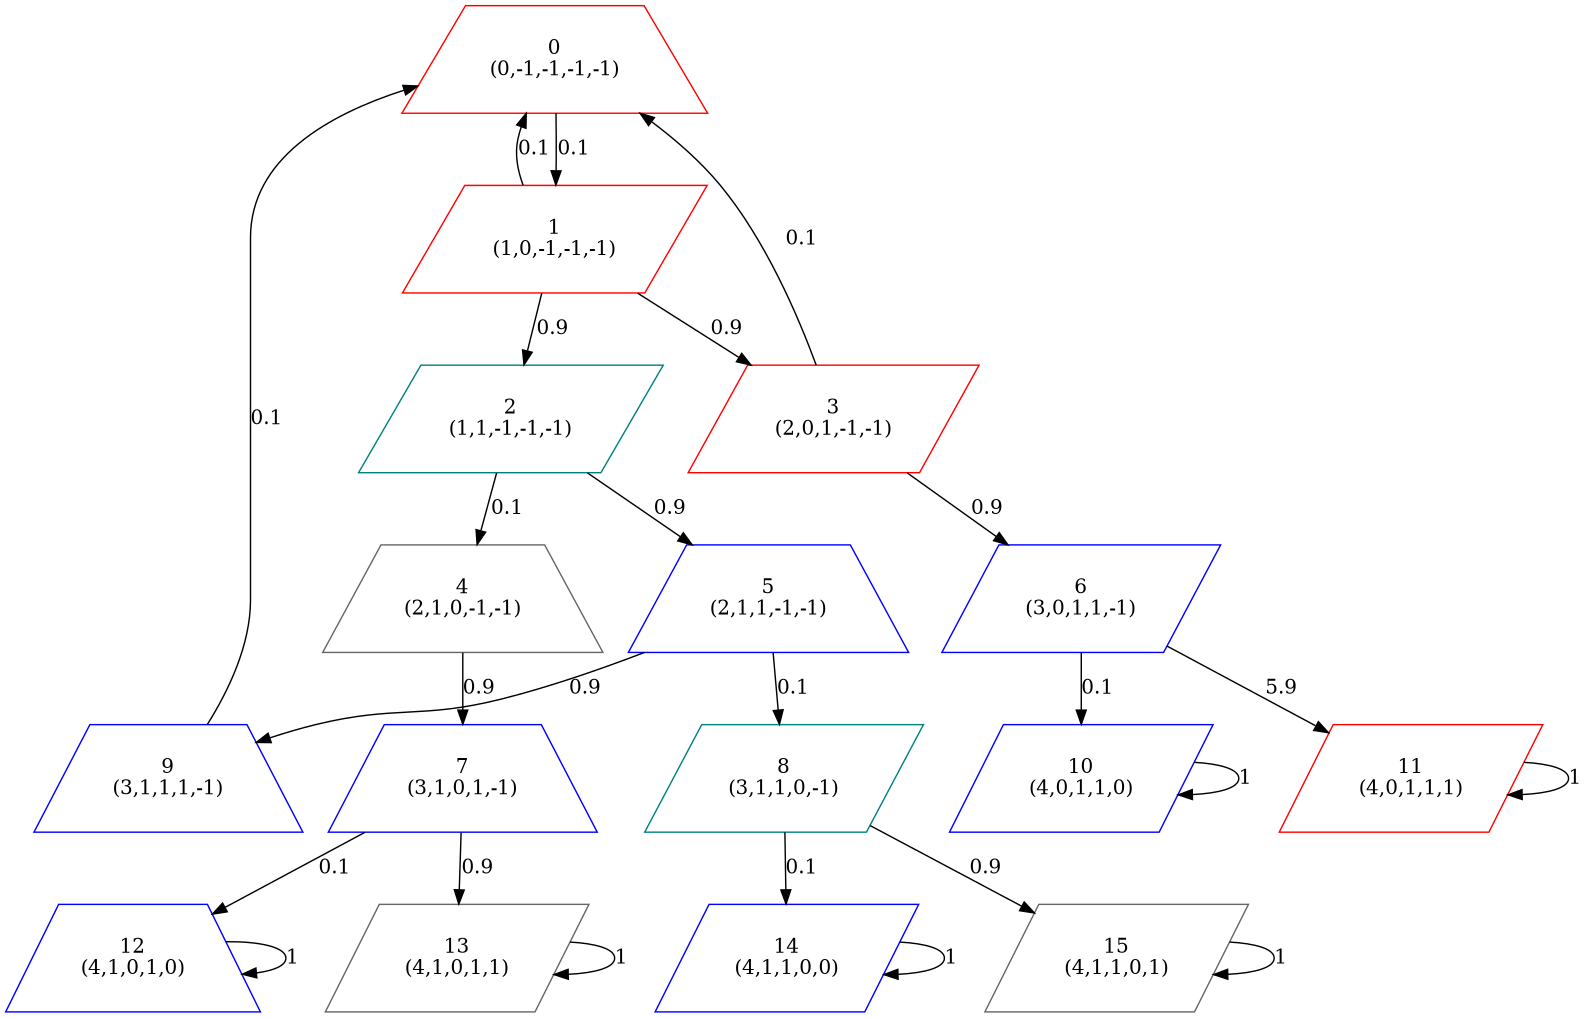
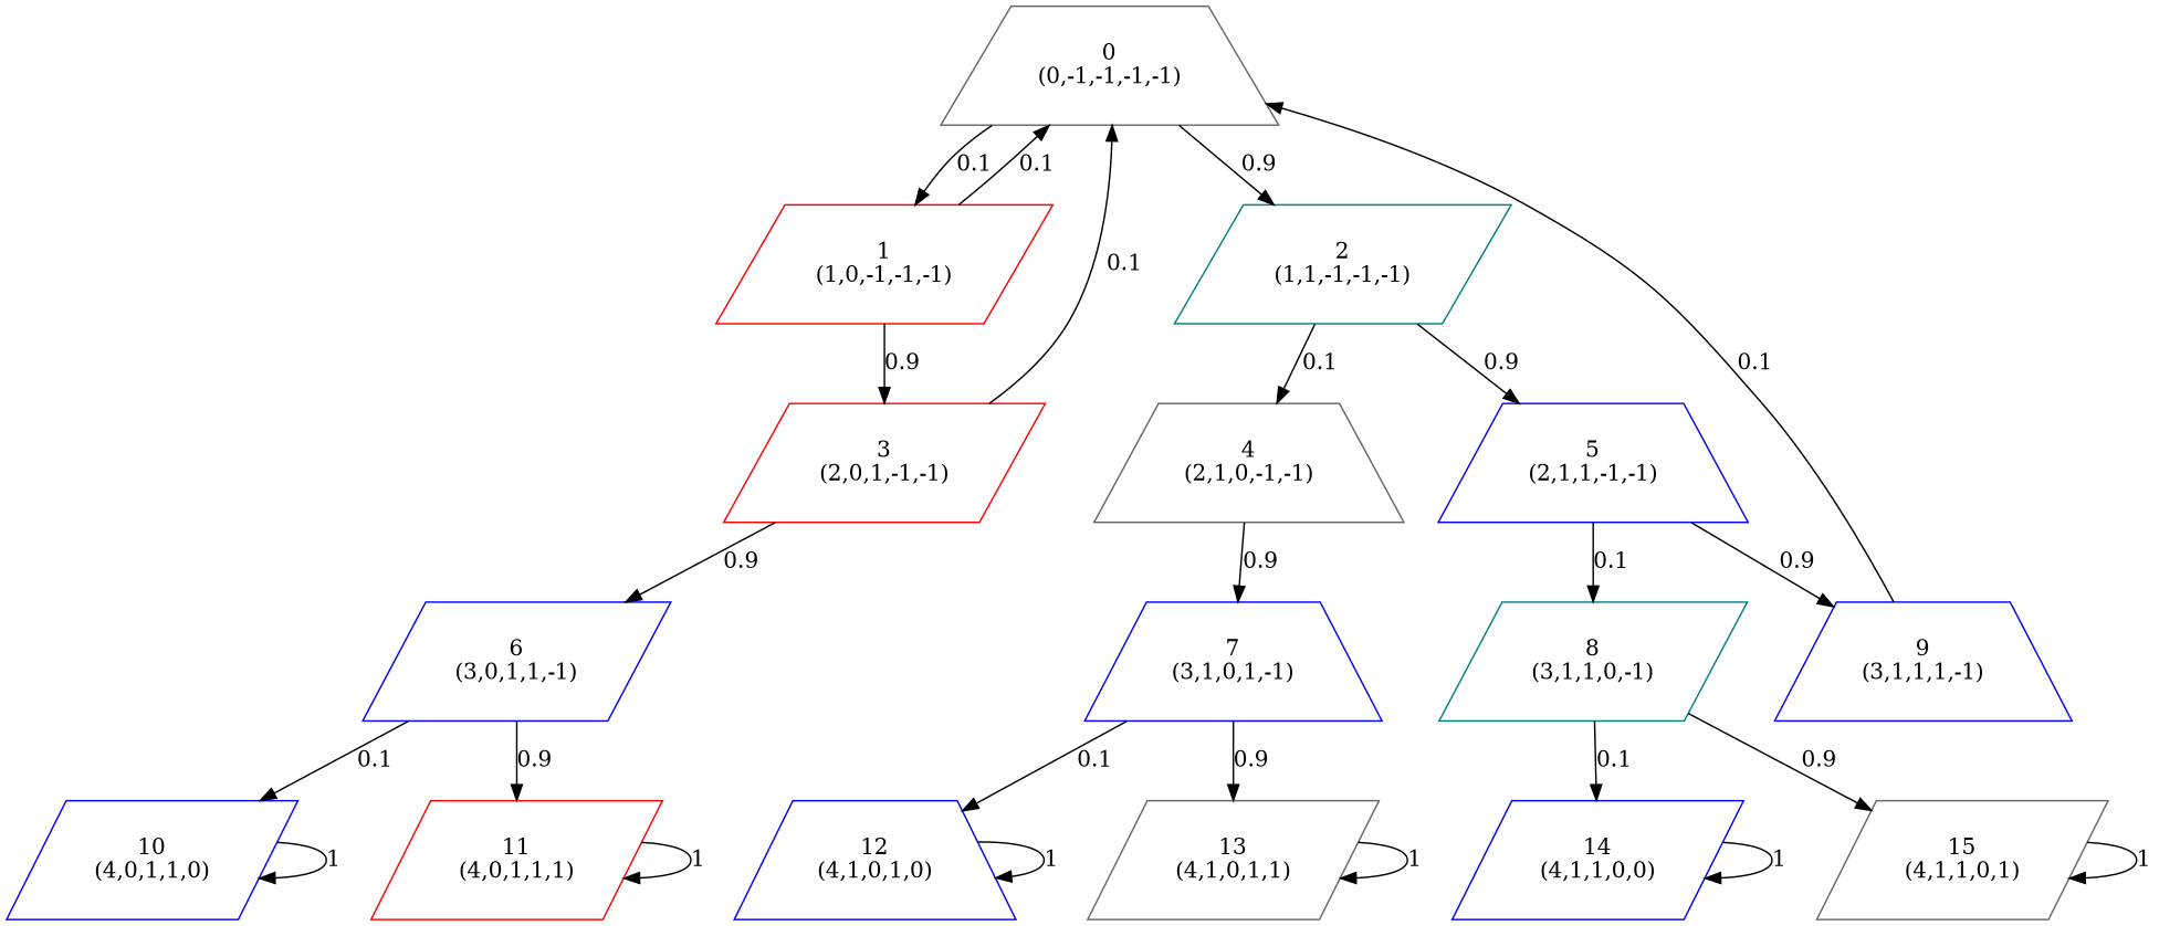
  digraph {
    node [color=blue shape=parallelogram]
-   n1 [color=red label="0\n(0,-1,-1,-1,-1)" shape=trapezium]
+   n1 [color=gray40 label="0\n(0,-1,-1,-1,-1)" shape=trapezium]
    n2 [color=red label="1\n(1,0,-1,-1,-1)"]
    n3 [color=teal label="2\n(1,1,-1,-1,-1)"]
    n4 [color=red label="3\n(2,0,1,-1,-1)"]
    n5 [color=gray40 label="4\n(2,1,0,-1,-1)" shape=trapezium]
    n6 [label="5\n(2,1,1,-1,-1)" shape=trapezium]
    n7 [label="6\n(3,0,1,1,-1)"]
    n8 [label="7\n(3,1,0,1,-1)" shape=trapezium]
    n9 [color=teal label="8\n(3,1,1,0,-1)"]
    n10 [label="9\n(3,1,1,1,-1)" shape=trapezium]
    n11 [label="10\n(4,0,1,1,0)"]
    n12 [color=red label="11\n(4,0,1,1,1)"]
    n13 [label="12\n(4,1,0,1,0)" shape=trapezium]
    n14 [color=gray40 label="13\n(4,1,0,1,1)"]
    n15 [label="14\n(4,1,1,0,0)"]
    n16 [color=gray40 label="15\n(4,1,1,0,1)"]
    n1 -> n2 [label=0.1]
-   n2 -> n3 [label=0.9]
+   n1 -> n3 [label=0.9]
    n2 -> n1 [label=0.1]
    n2 -> n4 [label=0.9]
    n3 -> n5 [label=0.1]
    n3 -> n6 [label=0.9]
    n4 -> n1 [label=0.1]
    n4 -> n7 [label=0.9]
    n5 -> n8 [label=0.9]
    n6 -> n9 [label=0.1]
    n6 -> n10 [label=0.9]
    n7 -> n11 [label=0.1]
-   n7 -> n12 [label=5.9]
+   n7 -> n12 [label=0.9]
    n8 -> n13 [label=0.1]
    n8 -> n14 [label=0.9]
    n9 -> n15 [label=0.1]
    n9 -> n16 [label=0.9]
    n10 -> n1 [label=0.1]
    n11 -> n11 [label=1]
    n12 -> n12 [label=1]
    n13 -> n13 [label=1]
    n14 -> n14 [label=1]
    n15 -> n15 [label=1]
    n16 -> n16 [label=1]
  }
